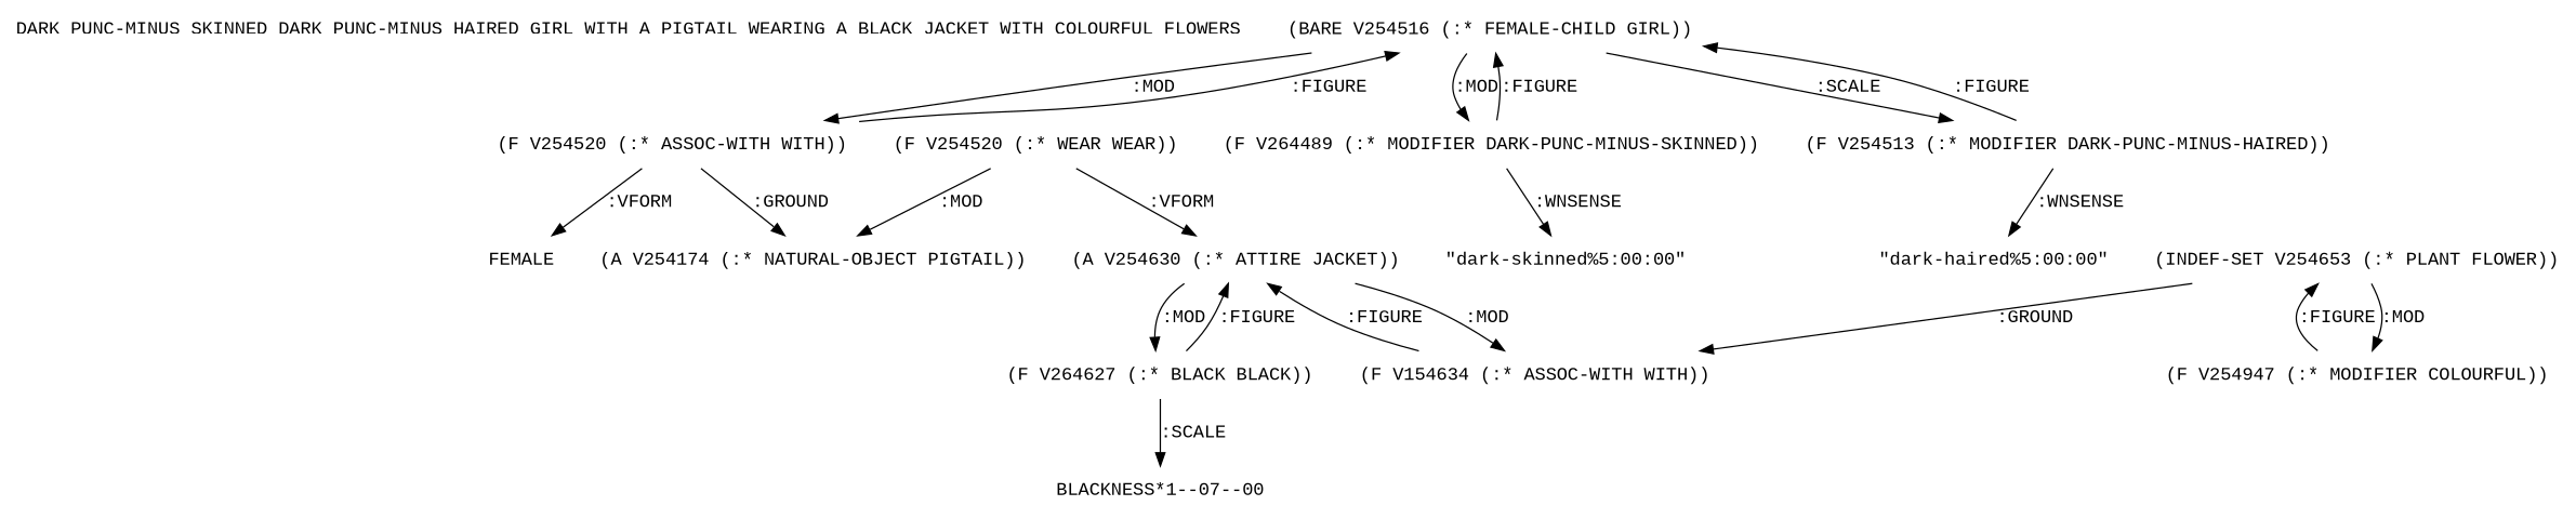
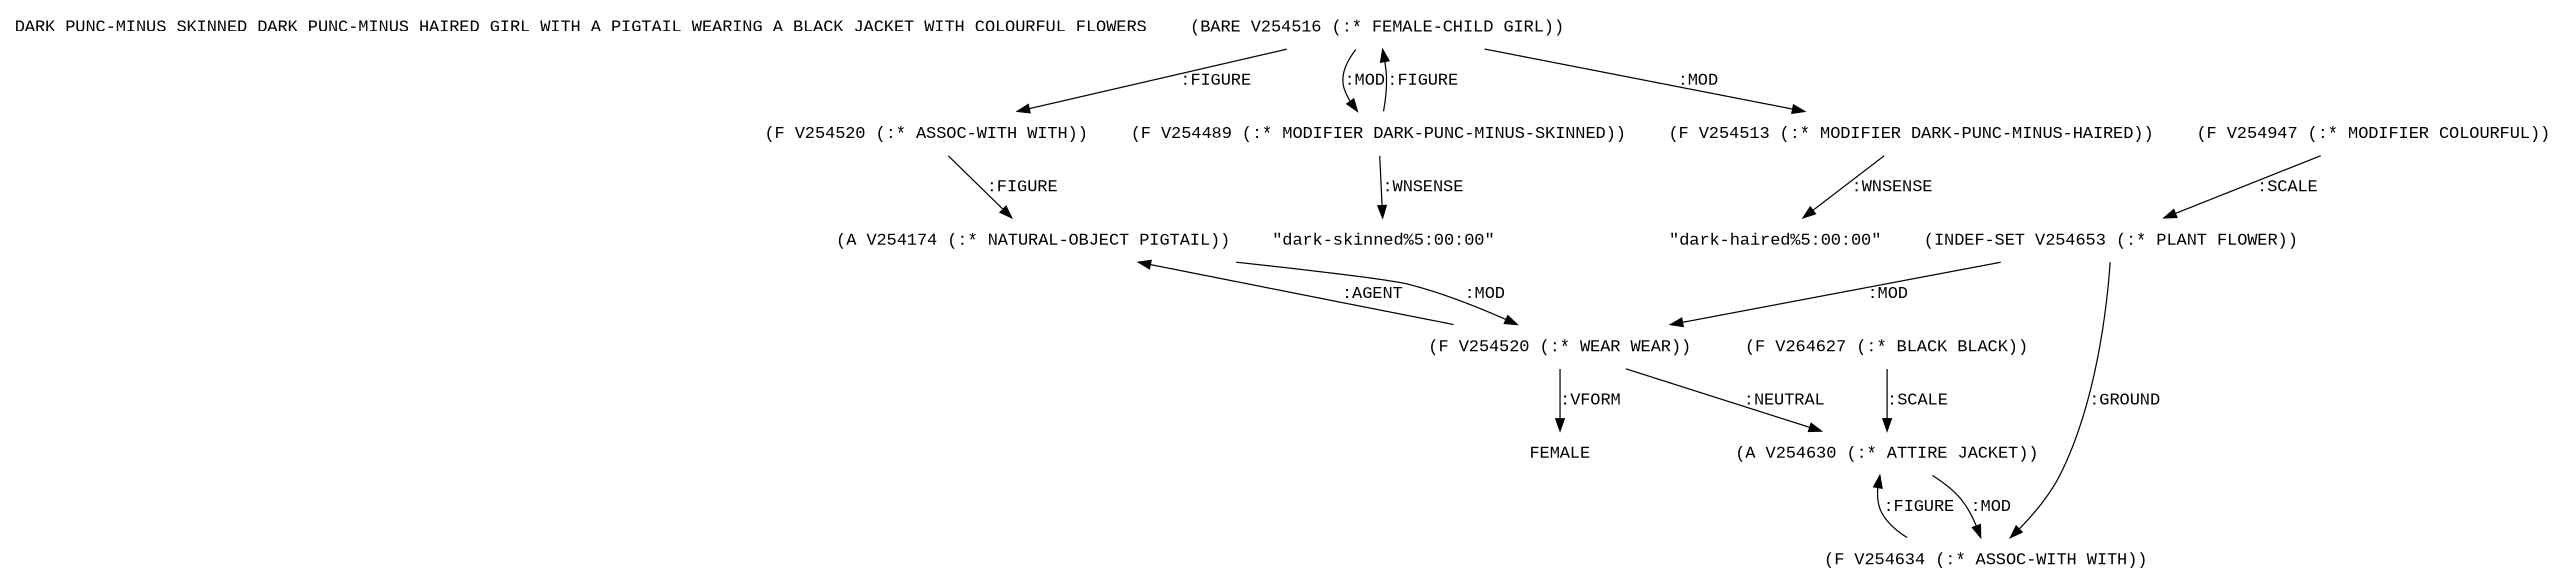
  digraph {
    fontname="Liberation Mono"
    node [fontname="Liberation Mono" shape=none]
    edge [fontname="Liberation Mono"]
    "DARK PUNC-MINUS SKINNED DARK PUNC-MINUS HAIRED GIRL WITH A PIGTAIL WEARING A BLACK JACKET WITH COLOURFUL FLOWERS"
    n2 [label="(BARE V254516 (:* FEMALE-CHILD GIRL))"]
    n3 [label="(F V254520 (:* ASSOC-WITH WITH))"]
-   n4 [label="(F V264489 (:* MODIFIER DARK-PUNC-MINUS-SKINNED))"]
+   n4 [label="(F V254489 (:* MODIFIER DARK-PUNC-MINUS-SKINNED))"]
    n5 [label="(F V254513 (:* MODIFIER DARK-PUNC-MINUS-HAIRED))"]
    n6 [label="(A V254174 (:* NATURAL-OBJECT PIGTAIL))"]
    n7 [label="\"dark-skinned%5:00:00\""]
    n8 [label="\"dark-haired%5:00:00\""]
    n9 [label="(F V254520 (:* WEAR WEAR))"]
    n10 [label="(A V254630 (:* ATTIRE JACKET))"]
    n11 [label=FEMALE]
-   n12 [label="(F V154634 (:* ASSOC-WITH WITH))"]
+   n12 [label="(F V254634 (:* ASSOC-WITH WITH))"]
    n13 [label="(F V264627 (:* BLACK BLACK))"]
-   n14 [label="BLACKNESS*1--07--00"]
    n15 [label="(INDEF-SET V254653 (:* PLANT FLOWER))"]
    n16 [label="(F V254947 (:* MODIFIER COLOURFUL))"]
-   n2 -> n3 [label=":MOD"]
+   n2 -> n3 [label=":FIGURE"]
    n2 -> n4 [label=":MOD"]
-   n2 -> n5 [label=":SCALE"]
-   n3 -> n2 [label=":FIGURE"]
-   n3 -> n6 [label=":GROUND"]
+   n2 -> n5 [label=":MOD"]
+   n3 -> n6 [label=":FIGURE"]
    n4 -> n2 [label=":FIGURE"]
    n4 -> n7 [label=":WNSENSE"]
-   n5 -> n2 [label=":FIGURE"]
    n5 -> n8 [label=":WNSENSE"]
-   n9 -> n6 [label=":MOD"]
-   n9 -> n10 [label=":VFORM"]
-   n3 -> n11 [label=":VFORM"]
+   n6 -> n9 [label=":MOD"]
+   n9 -> n6 [label=":AGENT"]
+   n9 -> n10 [label=":NEUTRAL"]
+   n9 -> n11 [label=":VFORM"]
    n10 -> n12 [label=":MOD"]
-   n10 -> n13 [label=":MOD"]
    n12 -> n10 [label=":FIGURE"]
-   n13 -> n10 [label=":FIGURE"]
-   n13 -> n14 [label=":SCALE"]
+   n13 -> n10 [label=":SCALE"]
    n15 -> n12 [label=":GROUND"]
-   n15 -> n16 [label=":MOD"]
-   n16 -> n15 [label=":FIGURE"]
+   n15 -> n9 [label=":MOD"]
+   n16 -> n15 [label=":SCALE"]
  }
